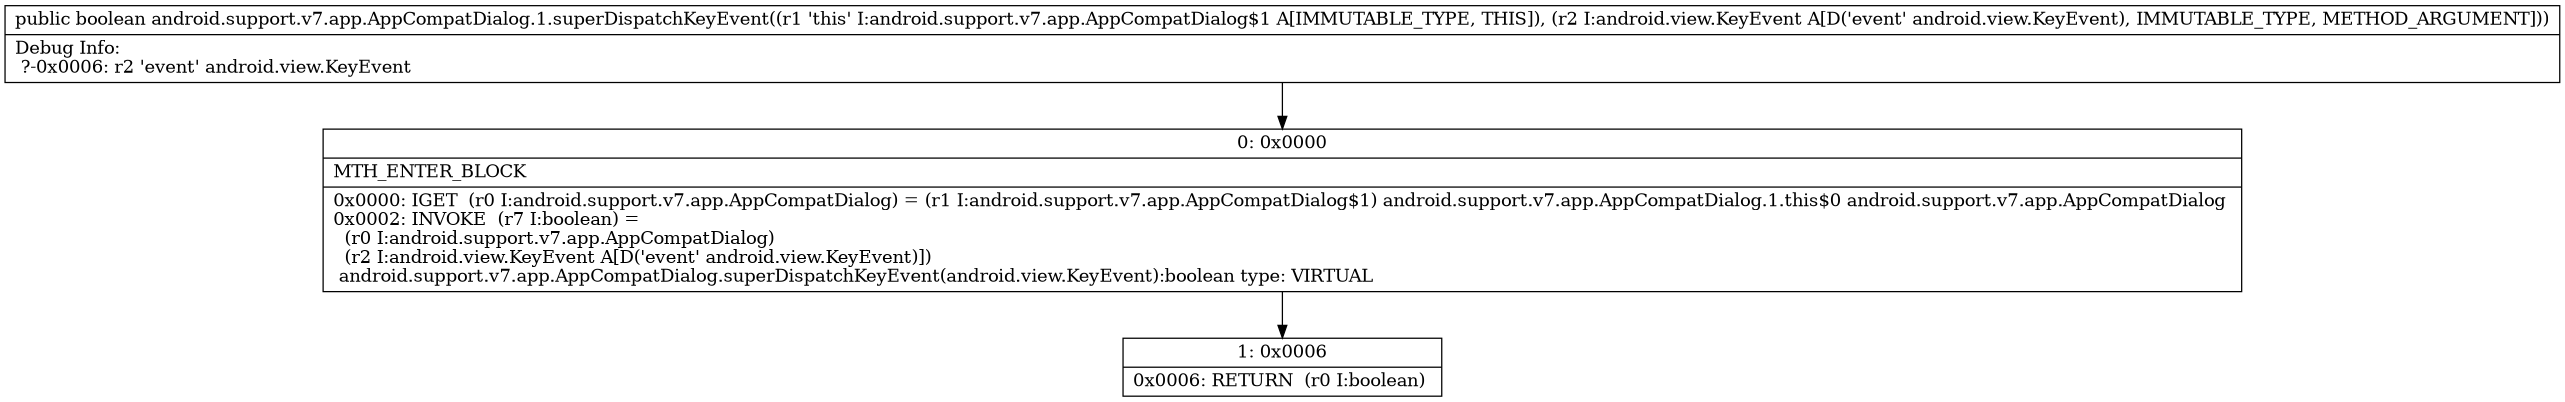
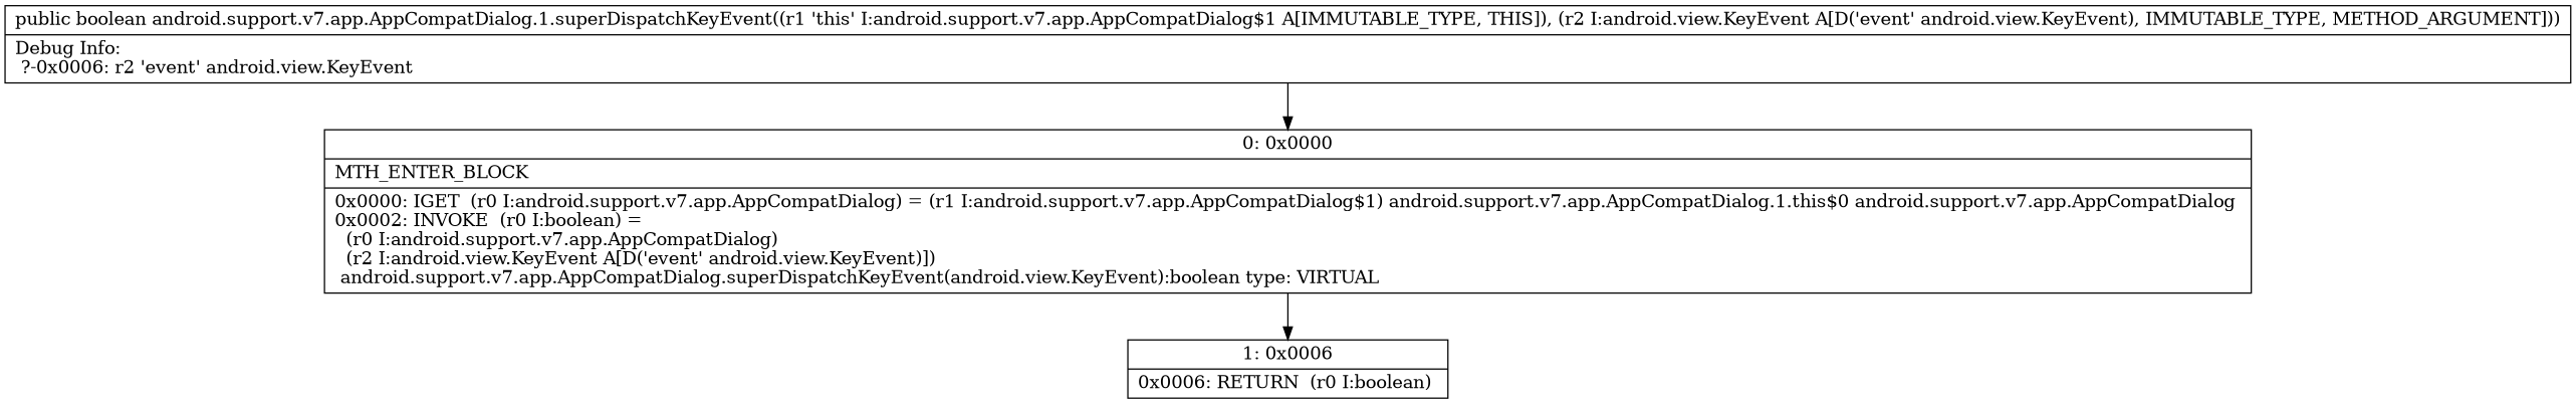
  digraph {
    node [shape=record]
-   n1 [label="{0\:\ 0x0000|MTH_ENTER_BLOCK\l|0x0000: IGET  (r0 I:android.support.v7.app.AppCompatDialog) = (r1 I:android.support.v7.app.AppCompatDialog$1) android.support.v7.app.AppCompatDialog.1.this$0 android.support.v7.app.AppCompatDialog \l0x0002: INVOKE  (r7 I:boolean) = \l  (r0 I:android.support.v7.app.AppCompatDialog)\l  (r2 I:android.view.KeyEvent A[D('event' android.view.KeyEvent)])\l android.support.v7.app.AppCompatDialog.superDispatchKeyEvent(android.view.KeyEvent):boolean type: VIRTUAL \l}"]
+   n1 [label="{0\:\ 0x0000|MTH_ENTER_BLOCK\l|0x0000: IGET  (r0 I:android.support.v7.app.AppCompatDialog) = (r1 I:android.support.v7.app.AppCompatDialog$1) android.support.v7.app.AppCompatDialog.1.this$0 android.support.v7.app.AppCompatDialog \l0x0002: INVOKE  (r0 I:boolean) = \l  (r0 I:android.support.v7.app.AppCompatDialog)\l  (r2 I:android.view.KeyEvent A[D('event' android.view.KeyEvent)])\l android.support.v7.app.AppCompatDialog.superDispatchKeyEvent(android.view.KeyEvent):boolean type: VIRTUAL \l}"]
    n2 [label="{1\:\ 0x0006|0x0006: RETURN  (r0 I:boolean) \l}"]
    n3 [label="{public boolean android.support.v7.app.AppCompatDialog.1.superDispatchKeyEvent((r1 'this' I:android.support.v7.app.AppCompatDialog$1 A[IMMUTABLE_TYPE, THIS]), (r2 I:android.view.KeyEvent A[D('event' android.view.KeyEvent), IMMUTABLE_TYPE, METHOD_ARGUMENT]))  | Debug Info:\l  ?\-0x0006: r2 'event' android.view.KeyEvent\l}"]
    n1 -> n2
    n3 -> n1
  }
